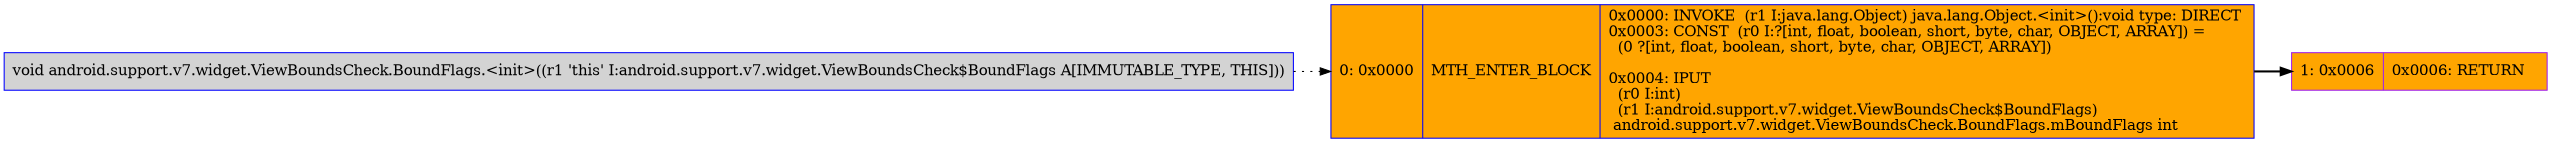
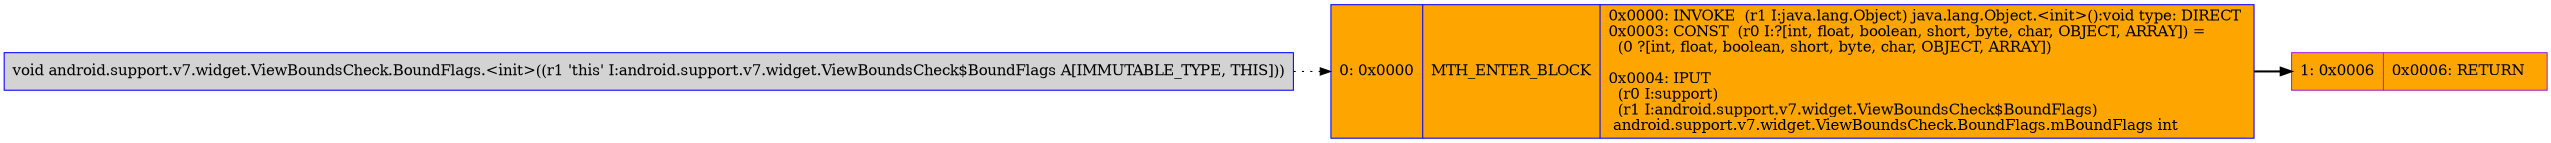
  digraph {
    rankdir=LR
    node [shape=record style=filled fillcolor=orange color=blue]
-   n1 [label="{0\:\ 0x0000|MTH_ENTER_BLOCK\l|0x0000: INVOKE  (r1 I:java.lang.Object) java.lang.Object.\<init\>():void type: DIRECT \l0x0003: CONST  (r0 I:?[int, float, boolean, short, byte, char, OBJECT, ARRAY]) = \l  (0 ?[int, float, boolean, short, byte, char, OBJECT, ARRAY])\l \l0x0004: IPUT  \l  (r0 I:int)\l  (r1 I:android.support.v7.widget.ViewBoundsCheck$BoundFlags)\l android.support.v7.widget.ViewBoundsCheck.BoundFlags.mBoundFlags int \l}"]
+   n1 [label="{0\:\ 0x0000|MTH_ENTER_BLOCK\l|0x0000: INVOKE  (r1 I:java.lang.Object) java.lang.Object.\<init\>():void type: DIRECT \l0x0003: CONST  (r0 I:?[int, float, boolean, short, byte, char, OBJECT, ARRAY]) = \l  (0 ?[int, float, boolean, short, byte, char, OBJECT, ARRAY])\l \l0x0004: IPUT  \l  (r0 I:support)\l  (r1 I:android.support.v7.widget.ViewBoundsCheck$BoundFlags)\l android.support.v7.widget.ViewBoundsCheck.BoundFlags.mBoundFlags int \l}"]
    n2 [label="{1\:\ 0x0006|0x0006: RETURN   \l}" color=purple]
    n3 [label="{void android.support.v7.widget.ViewBoundsCheck.BoundFlags.\<init\>((r1 'this' I:android.support.v7.widget.ViewBoundsCheck$BoundFlags A[IMMUTABLE_TYPE, THIS])) }" fillcolor=lightgrey]
    n1 -> n2 [style=bold]
    n3 -> n1 [style=dotted]
  }
